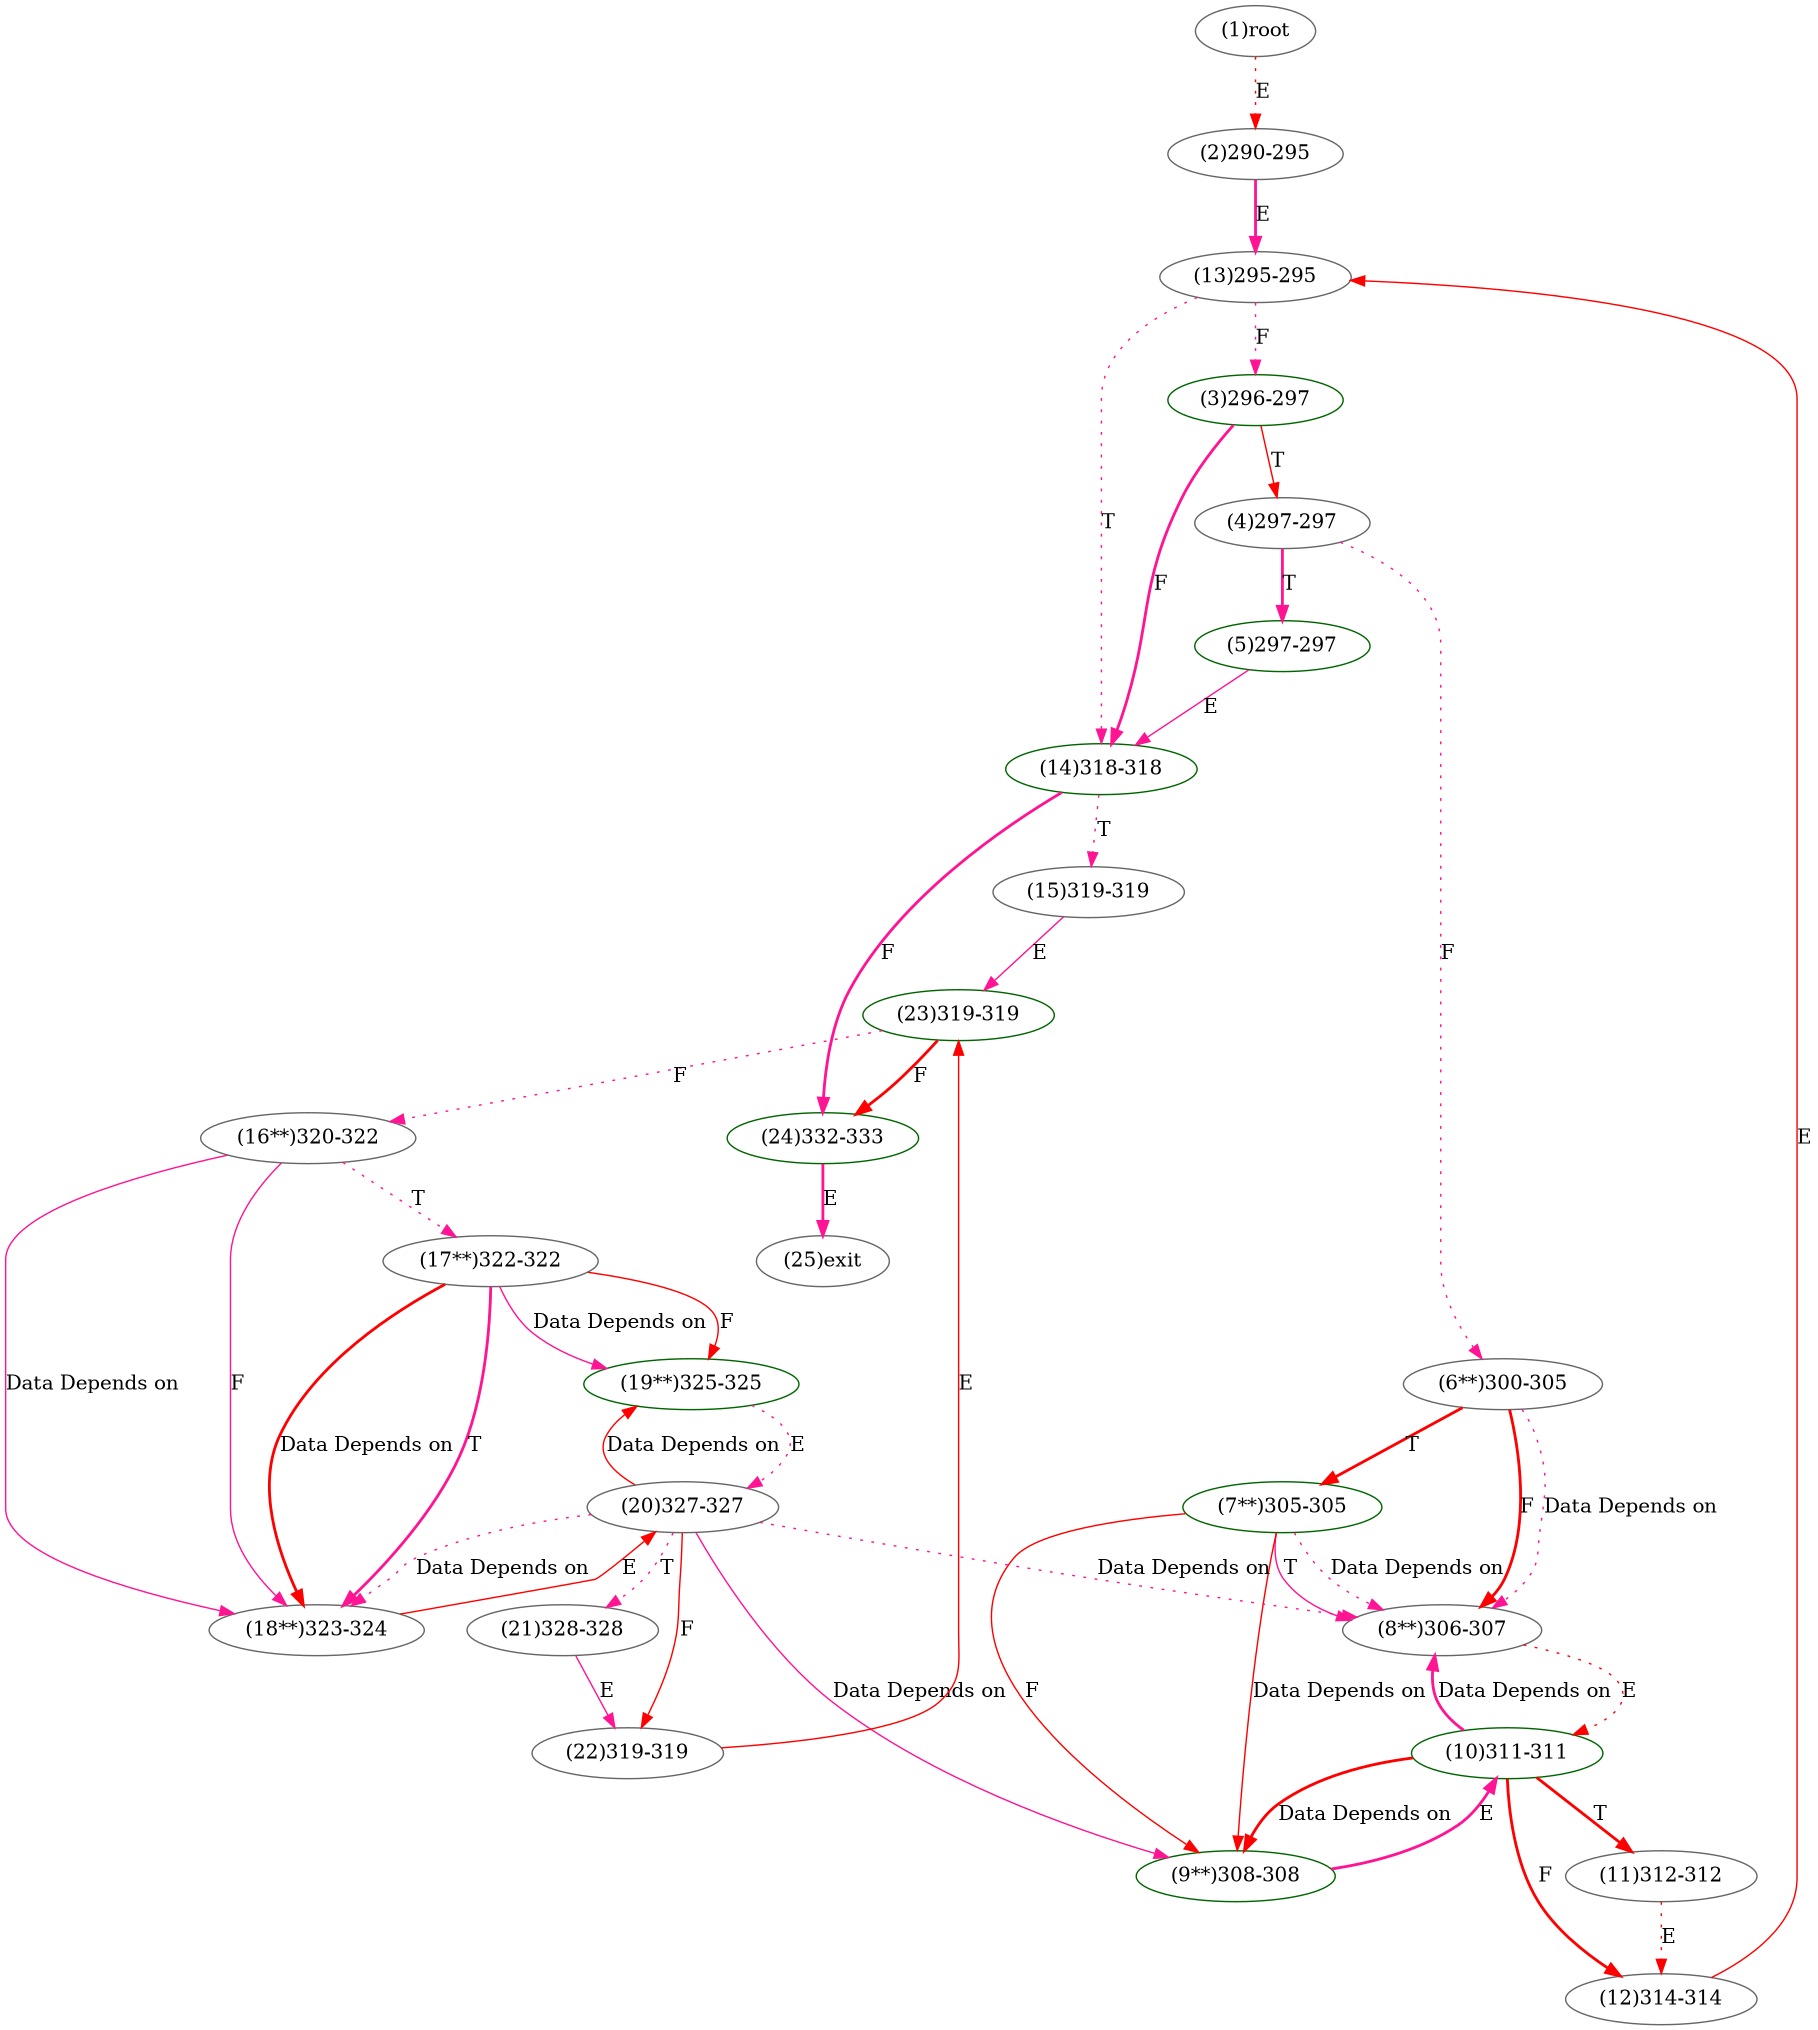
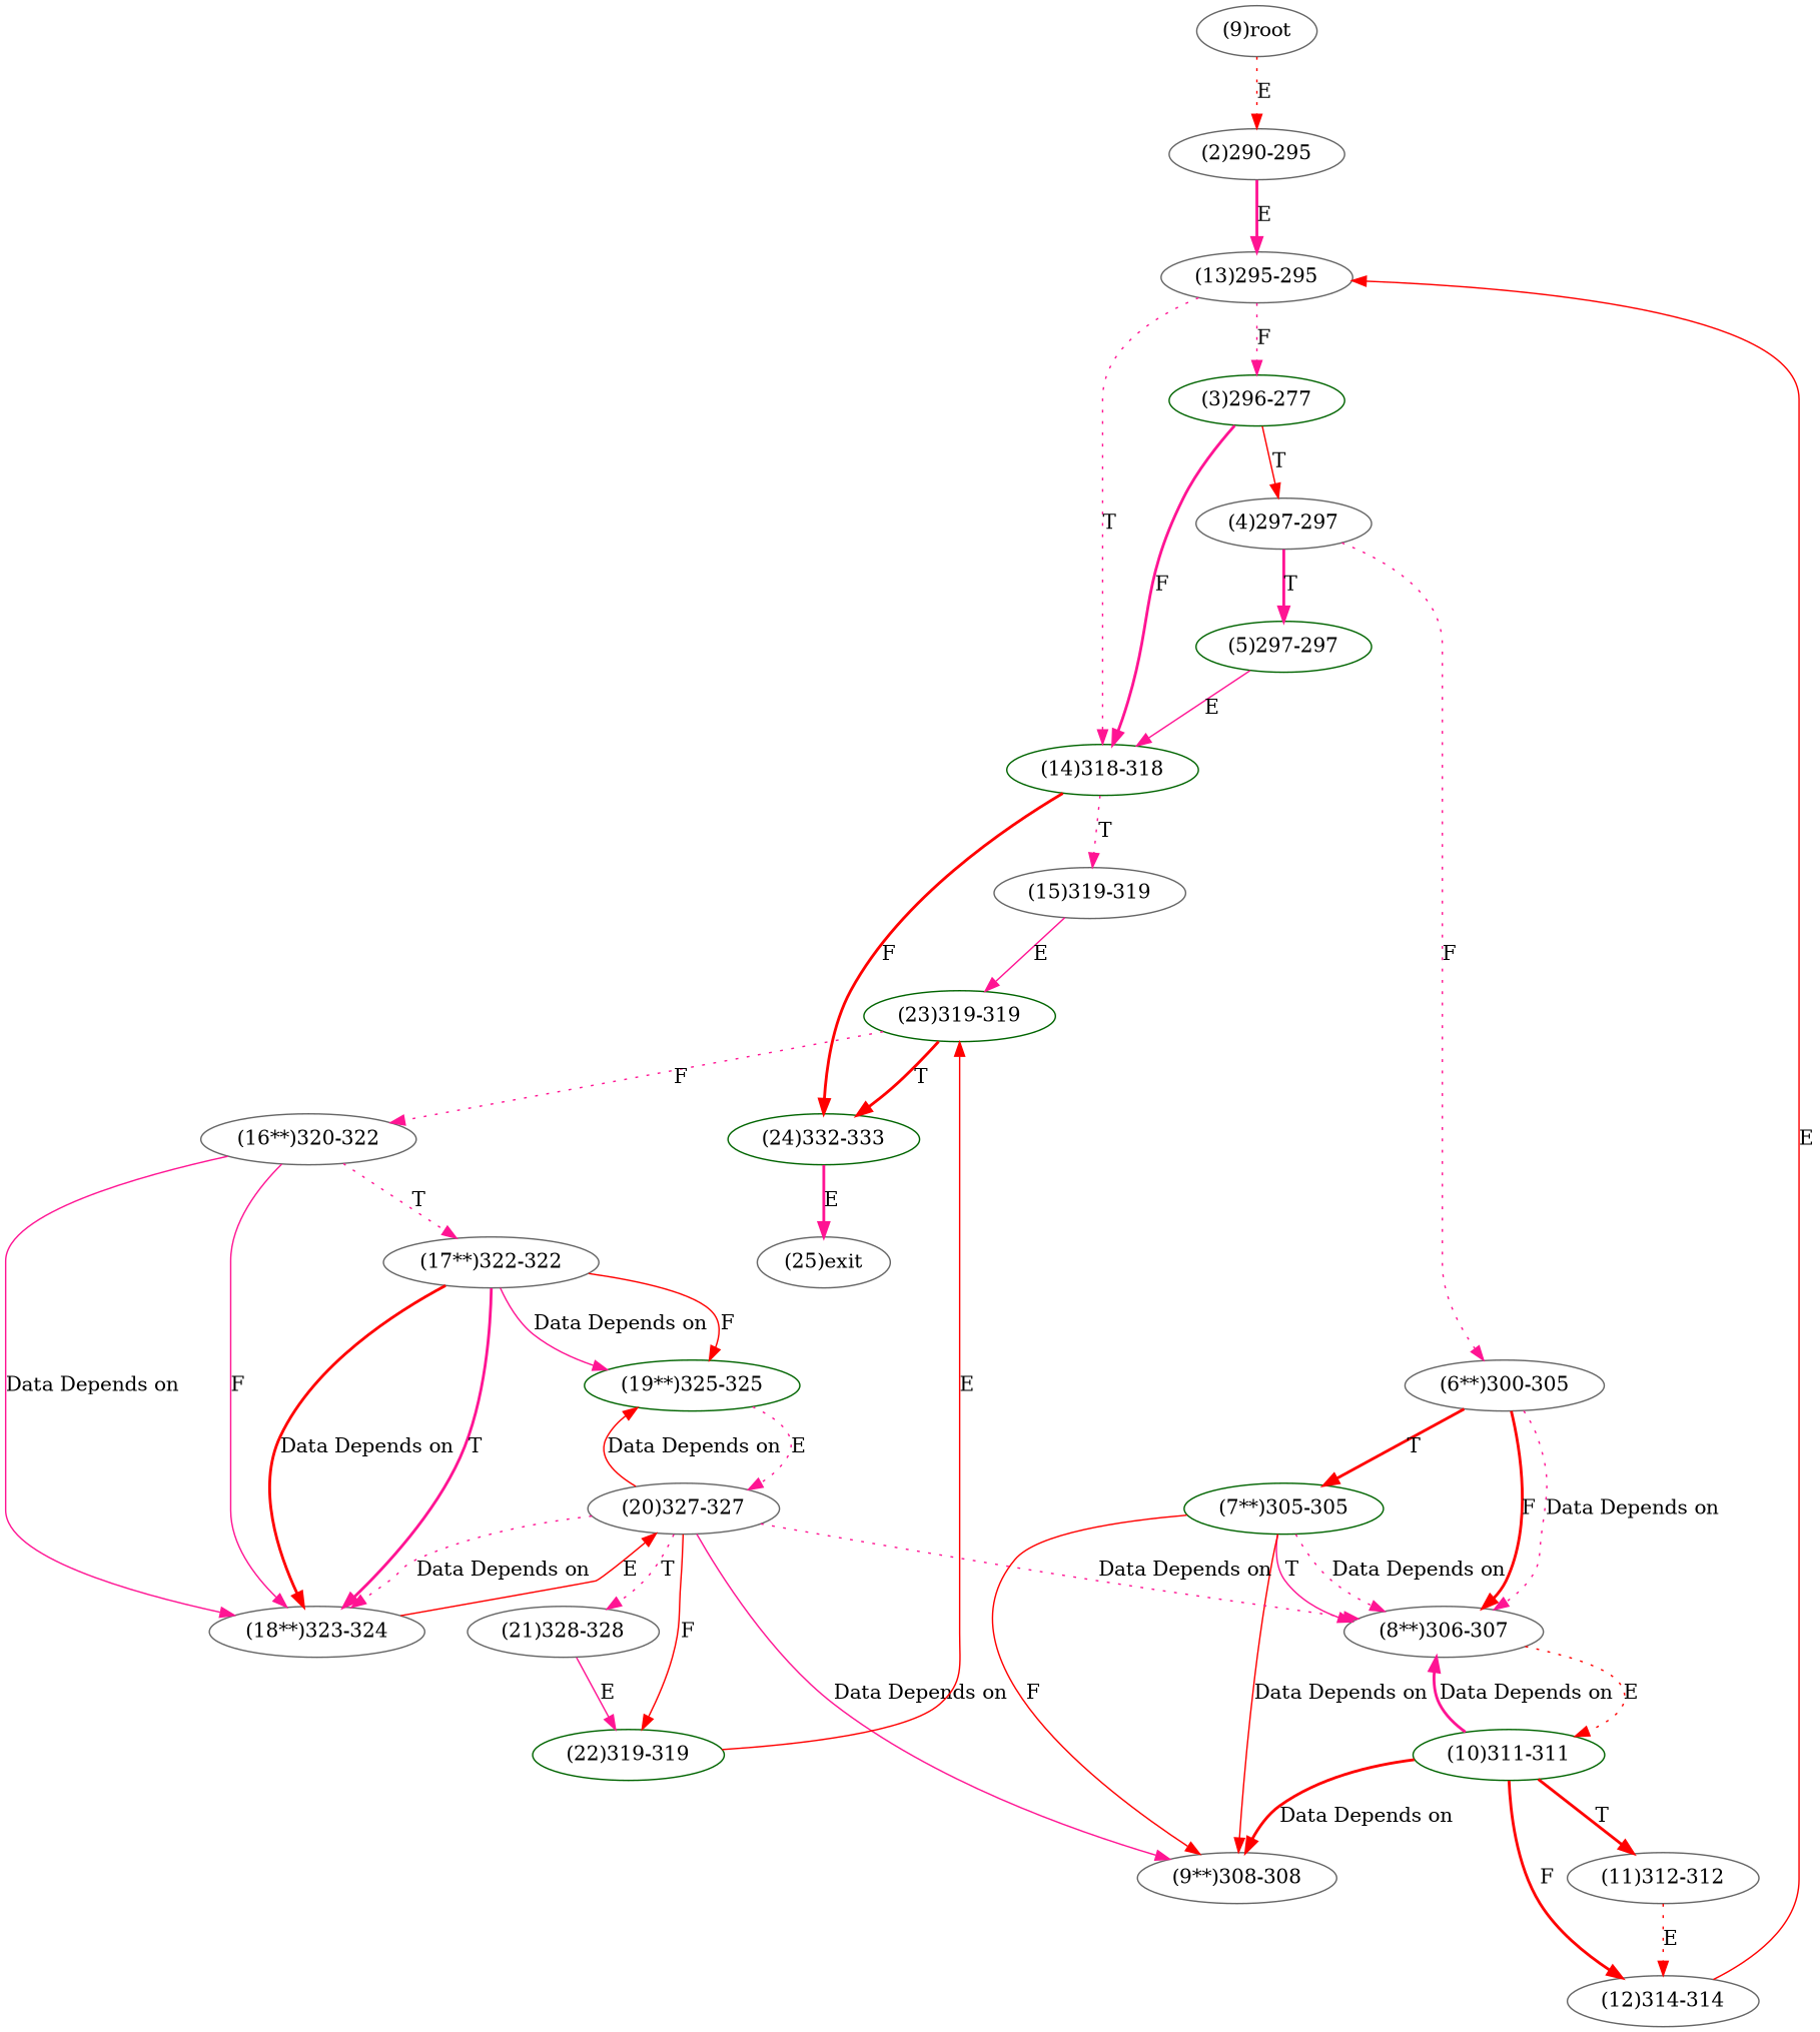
  digraph {
    node [color=gray40]
    edge [color=deeppink style=solid]
-   n1 [label="(1)root"]
+   n1 [label="(9)root"]
    n2 [label="(2)290-295"]
    n3 [label="(13)295-295"]
-   n4 [color=darkgreen label="(3)296-297"]
+   n4 [color=darkgreen label="(3)296-277"]
    n5 [color=darkgreen label="(14)318-318"]
    n6 [label="(4)297-297"]
    n7 [color=darkgreen label="(5)297-297"]
    n8 [label="(6**)300-305"]
    n9 [label="(15)319-319"]
    n10 [color=darkgreen label="(24)332-333"]
    n11 [color=darkgreen label="(7**)305-305"]
    n12 [label="(8**)306-307"]
-   n13 [color=darkgreen label="(9**)308-308"]
+   n13 [label="(9**)308-308"]
    n14 [color=darkgreen label="(10)311-311"]
    n15 [label="(11)312-312"]
    n16 [label="(12)314-314"]
    n17 [color=darkgreen label="(23)319-319"]
    n18 [label="(25)exit"]
    n19 [label="(16**)320-322"]
    n20 [label="(17**)322-322"]
    n21 [color=darkgreen label="(19**)325-325"]
    n22 [label="(18**)323-324"]
    n23 [label="(20)327-327"]
    n24 [label="(21)328-328"]
-   n25 [label="(22)319-319"]
+   n25 [color=darkgreen label="(22)319-319"]
    n1 -> n2 [color=red label=E style=dotted]
    n2 -> n3 [label=E style=bold]
    n3 -> n4 [label=F style=dotted]
    n3 -> n5 [label=T style=dotted]
    n4 -> n5 [label=F style=bold]
    n4 -> n6 [color=red label=T]
    n5 -> n9 [label=T style=dotted]
-   n5 -> n10 [label=F style=bold]
+   n5 -> n10 [color=red label=F style=bold]
    n6 -> n7 [label=T style=bold]
    n6 -> n8 [label=F style=dotted]
    n7 -> n5 [label=E]
    n8 -> n11 [color=red label=T style=bold]
    n8 -> n12 [color=red label=F style=bold]
    n8 -> n12 [label="Data Depends on" style=dotted]
    n9 -> n17 [label=E]
    n10 -> n18 [label=E style=bold]
    n11 -> n12 [label=T]
    n11 -> n12 [label="Data Depends on" style=dotted]
    n11 -> n13 [color=red label=F]
    n11 -> n13 [color=red label="Data Depends on"]
    n12 -> n14 [color=red label=E style=dotted]
-   n13 -> n14 [label=E style=bold]
    n14 -> n12 [label="Data Depends on" style=bold]
    n14 -> n13 [color=red label="Data Depends on" style=bold]
    n14 -> n15 [color=red label=T style=bold]
    n14 -> n16 [color=red label=F style=bold]
    n15 -> n16 [color=red label=E style=dotted]
    n16 -> n3 [color=red label=E]
-   n17 -> n10 [color=red label=F style=bold]
+   n17 -> n10 [color=red label=T style=bold]
    n17 -> n19 [label=F style=dotted]
    n19 -> n20 [label=T style=dotted]
    n19 -> n22 [label=F]
    n19 -> n22 [label="Data Depends on"]
    n20 -> n21 [color=red label=F]
    n20 -> n21 [label="Data Depends on"]
    n20 -> n22 [label=T style=bold]
    n20 -> n22 [color=red label="Data Depends on" style=bold]
    n21 -> n23 [label=E style=dotted]
    n22 -> n23 [color=red label=E]
    n23 -> n12 [label="Data Depends on" style=dotted]
    n23 -> n13 [label="Data Depends on"]
    n23 -> n21 [color=red label="Data Depends on"]
    n23 -> n22 [label="Data Depends on" style=dotted]
    n23 -> n24 [label=T style=dotted]
    n23 -> n25 [color=red label=F]
    n24 -> n25 [label=E]
    n25 -> n17 [color=red label=E]
  }
